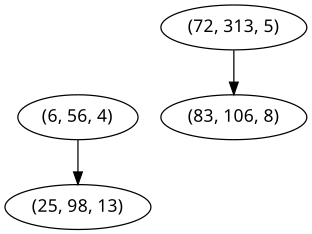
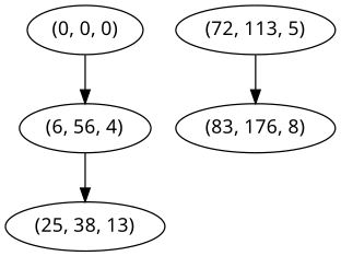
  digraph {
    fontname="Noto Sans"
    node [fontname="Noto Sans"]
    edge [fontname="Noto Sans"]
+   "(0, 0, 0)"
    "(6, 56, 4)"
-   "(25, 38, 13)" [label="(25, 98, 13)"]
-   "(72, 113, 5)" [label="(72, 313, 5)"]
-   "(83, 106, 8)"
+   "(25, 38, 13)"
+   "(72, 113, 5)"
+   "(83, 106, 8)" [label="(83, 176, 8)"]
+   "(0, 0, 0)" -> "(6, 56, 4)"
    "(6, 56, 4)" -> "(25, 38, 13)"
    "(72, 113, 5)" -> "(83, 106, 8)"
  }
